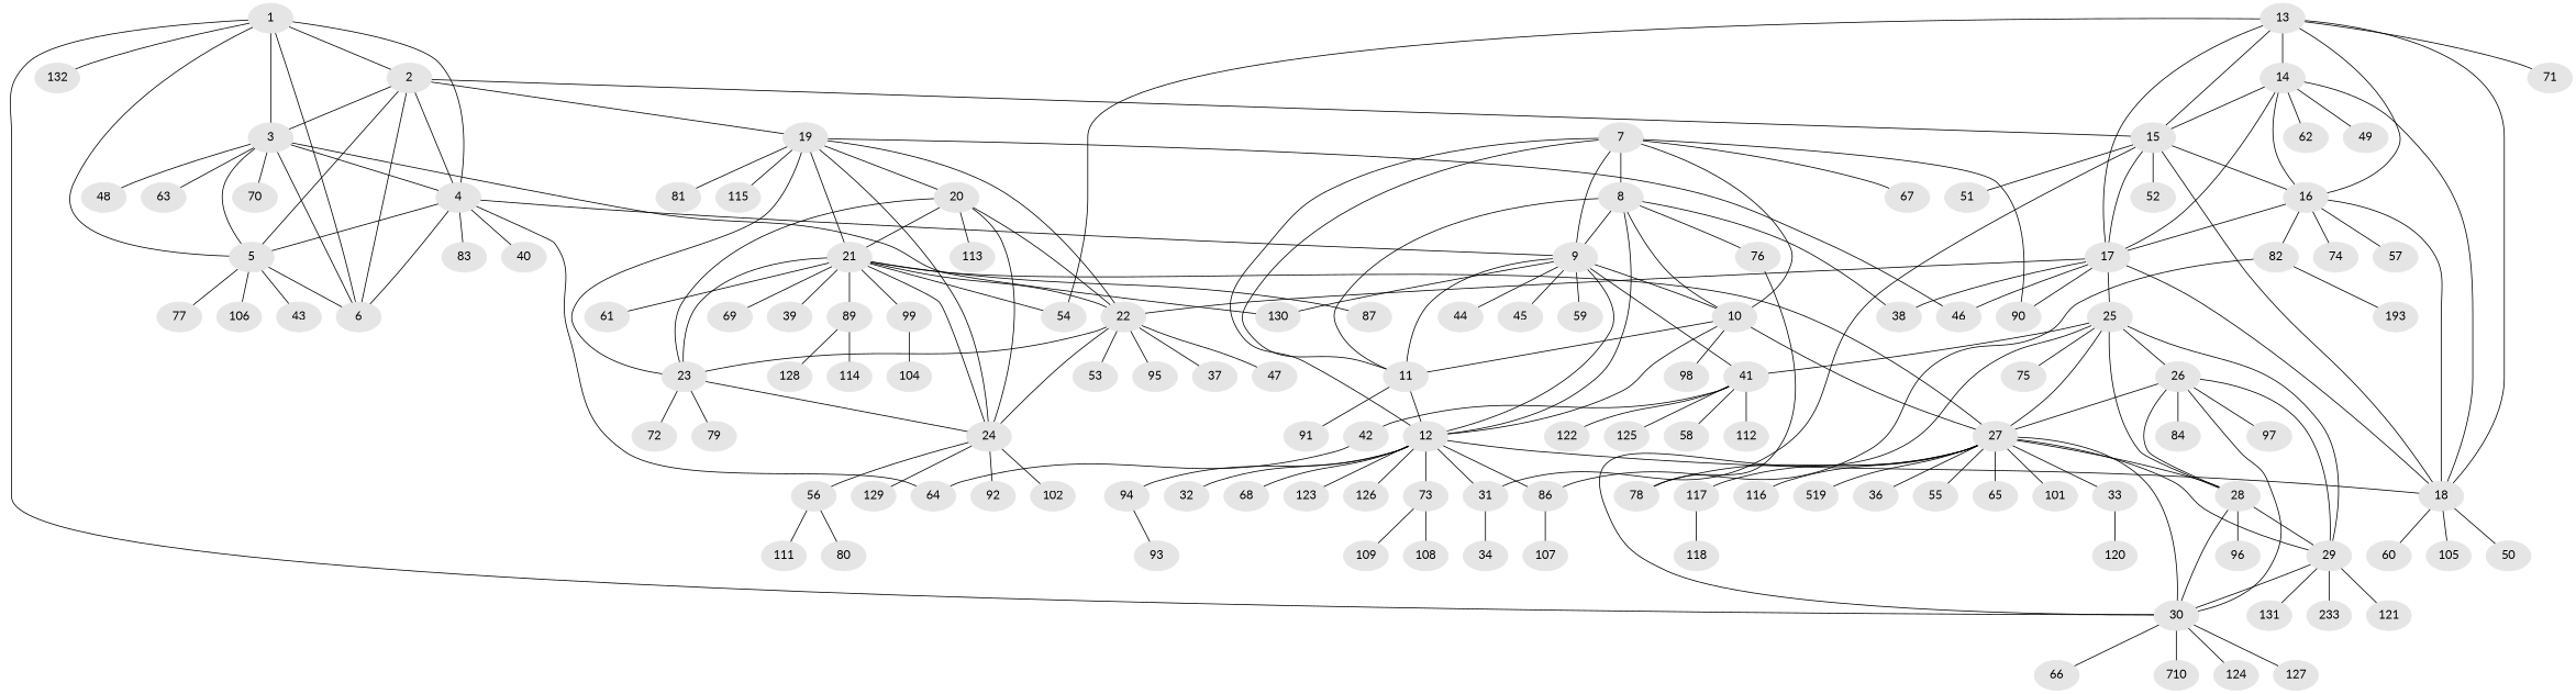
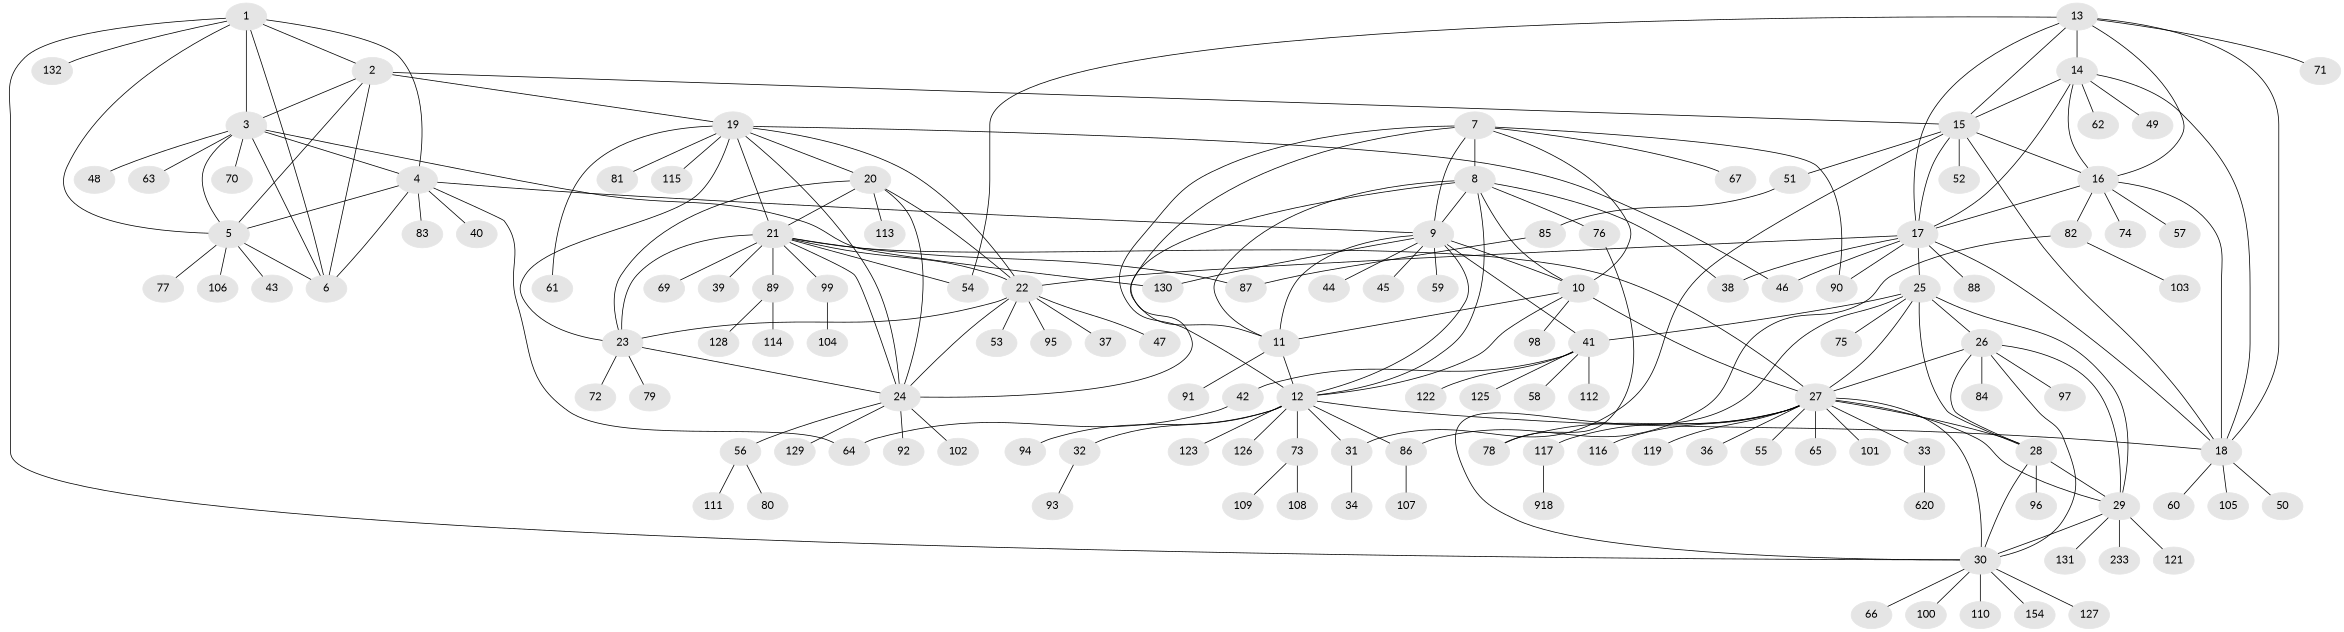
  graph {
    fontname=Lato
    node [color=gray90 fontname=Lato style=filled]
    edge [fontname=Lato]
    1
    2
    3
    4
    5
    6
    30
    132
    15
    19
    48
    63
    70
    130
    9
    40
    64
    83
    43
    77
    106
    66
-   110 [label=710]
-   124
+   100
+   110
+   124 [label=154]
    127
    18
    31
    16
    17
    51
    52
    24
    22
    46
    20
    21
    23
    61
    81
    115
    10
    11
    12
    41
    44
    45
    59
    7
    8
    67
    90
    38
    76
    27
    98
    91
    32
-   68
    73
    86
    94
    123
    126
    56
    92
    102
    129
    78
    42
    58
    112
    122
    125
    28
    29
    33
    36
    55
    65
    101
    116
    117
-   119 [label=519]
+   119
    50
    60
    105
    34
    93
    108
    109
    107
    13
    14
    54
    71
    49
    62
    57
    74
    82
    25
-   103 [label=193]
+   88
+   85
+   103
    37
    47
    53
    95
    26
    75
    113
    69
    39
    87
    89
    99
    72
    79
    114
    128
    104
    80
    111
    84
    97
    96
    121
    131
    n130 [label=233]
-   120
-   118
+   120 [label=620]
+   118 [label=918]
    1 -- 2
    1 -- 3
    1 -- 4
    1 -- 5
    1 -- 6
    1 -- 30
    1 -- 132
    2 -- 3
-   2 -- 4
    2 -- 5
    2 -- 6
    2 -- 15
    2 -- 19
    3 -- 4
    3 -- 5
    3 -- 6
    3 -- 48
    3 -- 63
    3 -- 70
    3 -- 130
    4 -- 5
    4 -- 6
    4 -- 9
    4 -- 40
    4 -- 64
    4 -- 83
    5 -- 6
    5 -- 43
    5 -- 77
    5 -- 106
    30 -- 66
+   30 -- 100
    30 -- 110
    30 -- 124
    30 -- 127
    15 -- 18
    15 -- 31
    15 -- 16
    15 -- 17
    15 -- 51
    15 -- 52
    19 -- 24
    19 -- 22
    19 -- 46
    19 -- 20
    19 -- 21
    19 -- 23
-   21 -- 61
+   19 -- 61
    19 -- 81
    19 -- 115
    9 -- 130
    9 -- 10
    9 -- 11
    9 -- 12
    9 -- 41
    9 -- 44
    9 -- 45
    9 -- 59
    18 -- 50
    18 -- 60
    18 -- 105
    31 -- 34
    16 -- 18
    16 -- 17
    16 -- 57
    16 -- 74
    16 -- 82
    17 -- 18
    17 -- 22
    17 -- 46
    17 -- 90
    17 -- 38
    17 -- 25
+   17 -- 88
+   51 -- 85
    24 -- 56
    24 -- 92
    24 -- 102
    24 -- 129
    22 -- 24
    22 -- 23
    22 -- 37
    22 -- 47
    22 -- 53
    22 -- 95
    20 -- 24
    20 -- 22
    20 -- 21
    20 -- 23
    20 -- 113
    21 -- 24
    21 -- 22
    21 -- 23
    21 -- 27
    21 -- 54
    21 -- 69
    21 -- 39
    21 -- 87
    21 -- 89
    21 -- 99
    23 -- 24
    23 -- 72
    23 -- 79
    10 -- 11
    10 -- 12
    10 -- 27
    10 -- 98
    11 -- 12
    11 -- 91
    12 -- 18
    12 -- 31
    12 -- 32
-   12 -- 68
    12 -- 73
    12 -- 86
    12 -- 94
    12 -- 123
    12 -- 126
    41 -- 42
    41 -- 58
    41 -- 112
    41 -- 122
    41 -- 125
    7 -- 9
    7 -- 10
    7 -- 11
    7 -- 12
    7 -- 8
    7 -- 67
    7 -- 90
    8 -- 9
+   8 -- 24
    8 -- 10
    8 -- 11
    8 -- 12
    8 -- 38
    8 -- 76
    76 -- 78
    27 -- 30
    27 -- 78
    27 -- 28
    27 -- 29
    27 -- 33
    27 -- 36
    27 -- 55
    27 -- 65
    27 -- 101
    27 -- 116
    27 -- 117
    27 -- 119
-   94 -- 93
+   32 -- 93
    73 -- 108
    73 -- 109
    86 -- 107
    56 -- 80
    56 -- 111
    42 -- 64
    28 -- 30
    28 -- 29
    28 -- 96
    29 -- 30
    29 -- 121
    29 -- 131
    29 -- n130
    33 -- 120
    117 -- 118
    13 -- 15
    13 -- 18
    13 -- 16
    13 -- 17
    13 -- 14
    13 -- 54
    13 -- 71
    14 -- 15
    14 -- 18
    14 -- 16
    14 -- 17
    14 -- 49
    14 -- 62
    82 -- 86
    82 -- 103
    25 -- 30
    25 -- 41
    25 -- 27
    25 -- 28
    25 -- 29
    25 -- 26
    25 -- 75
+   85 -- 87
    26 -- 30
    26 -- 27
    26 -- 28
    26 -- 29
    26 -- 84
    26 -- 97
    89 -- 114
    89 -- 128
    99 -- 104
  }
